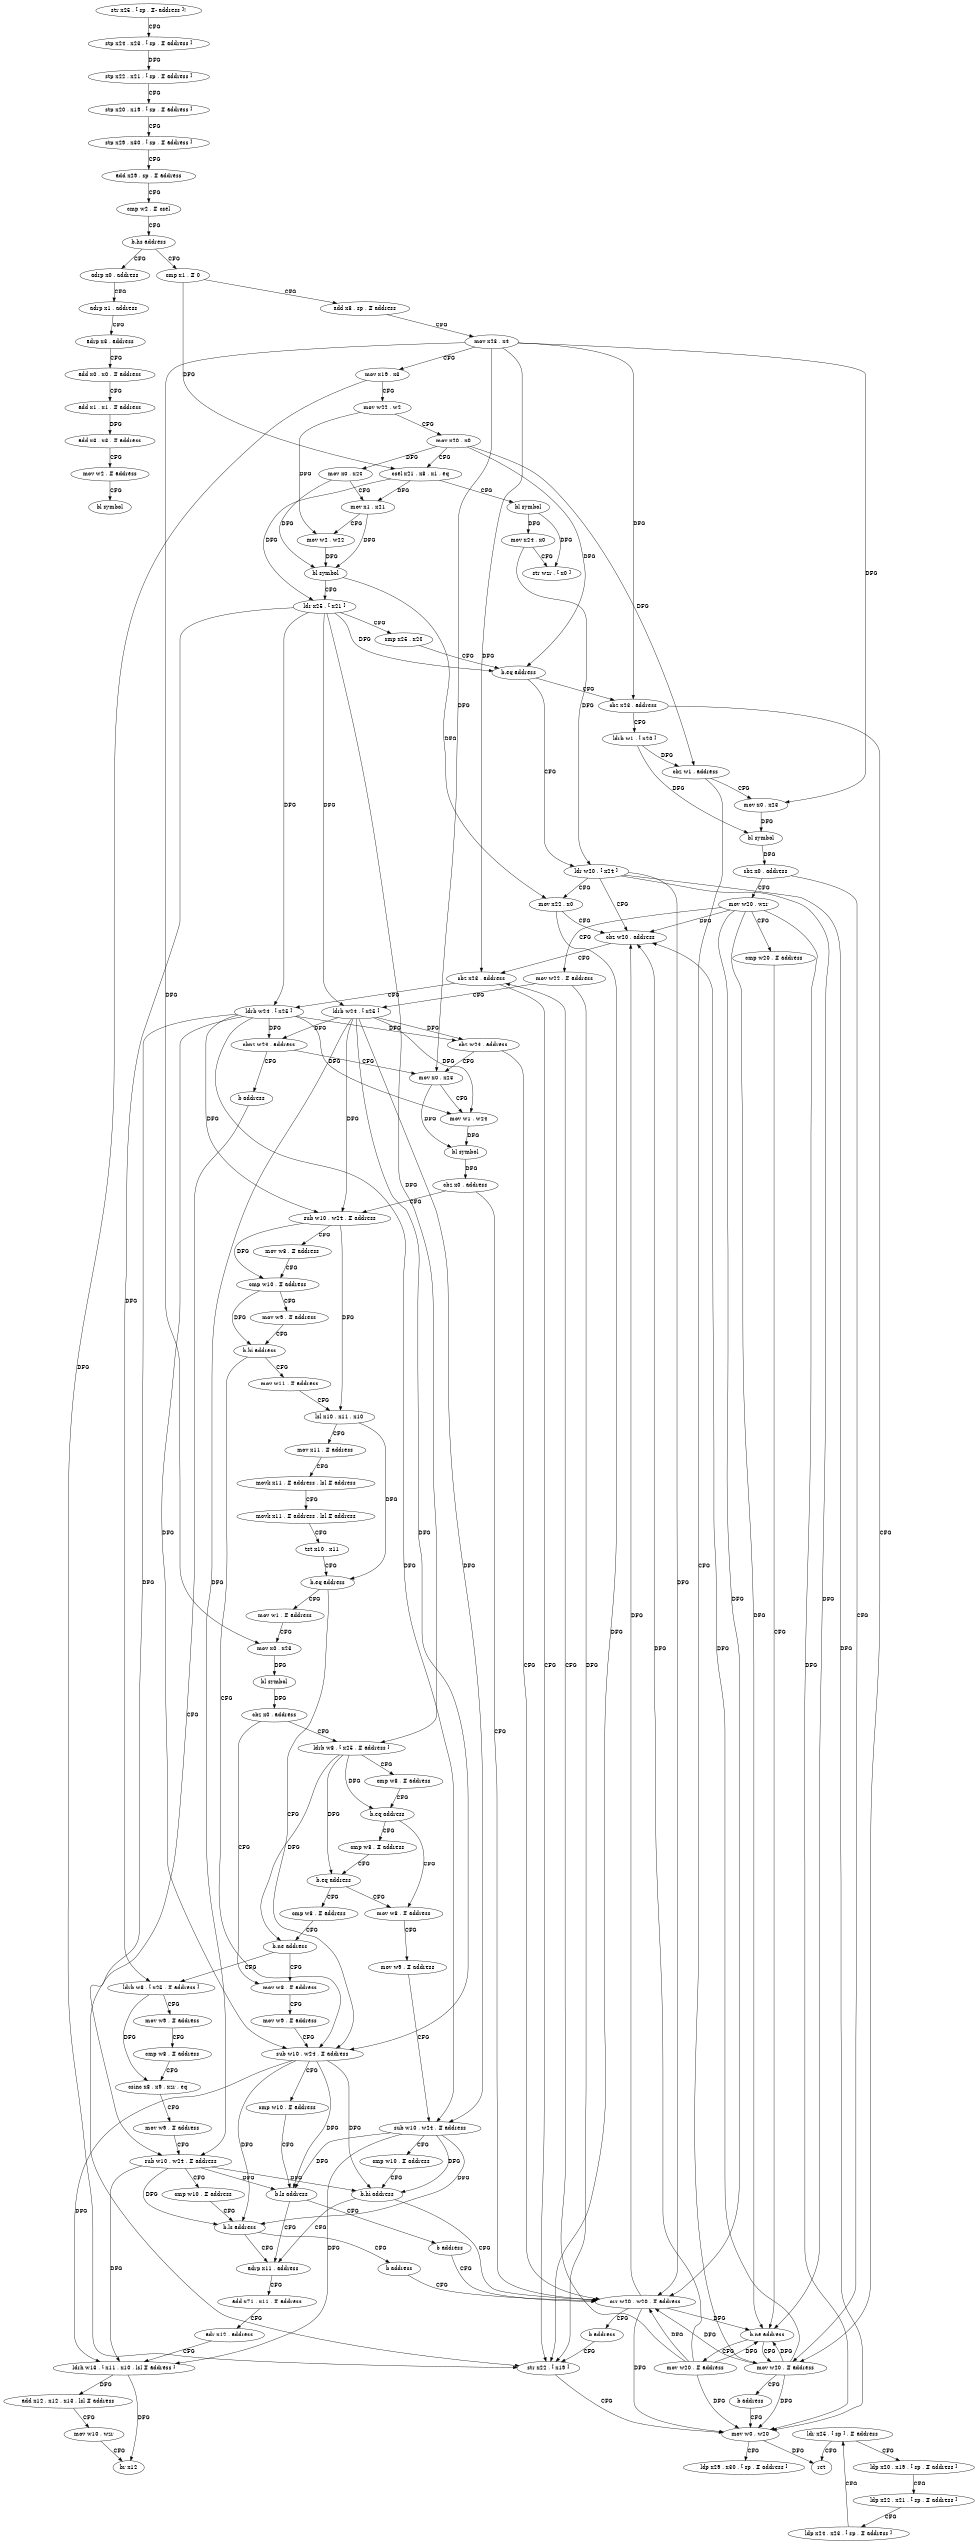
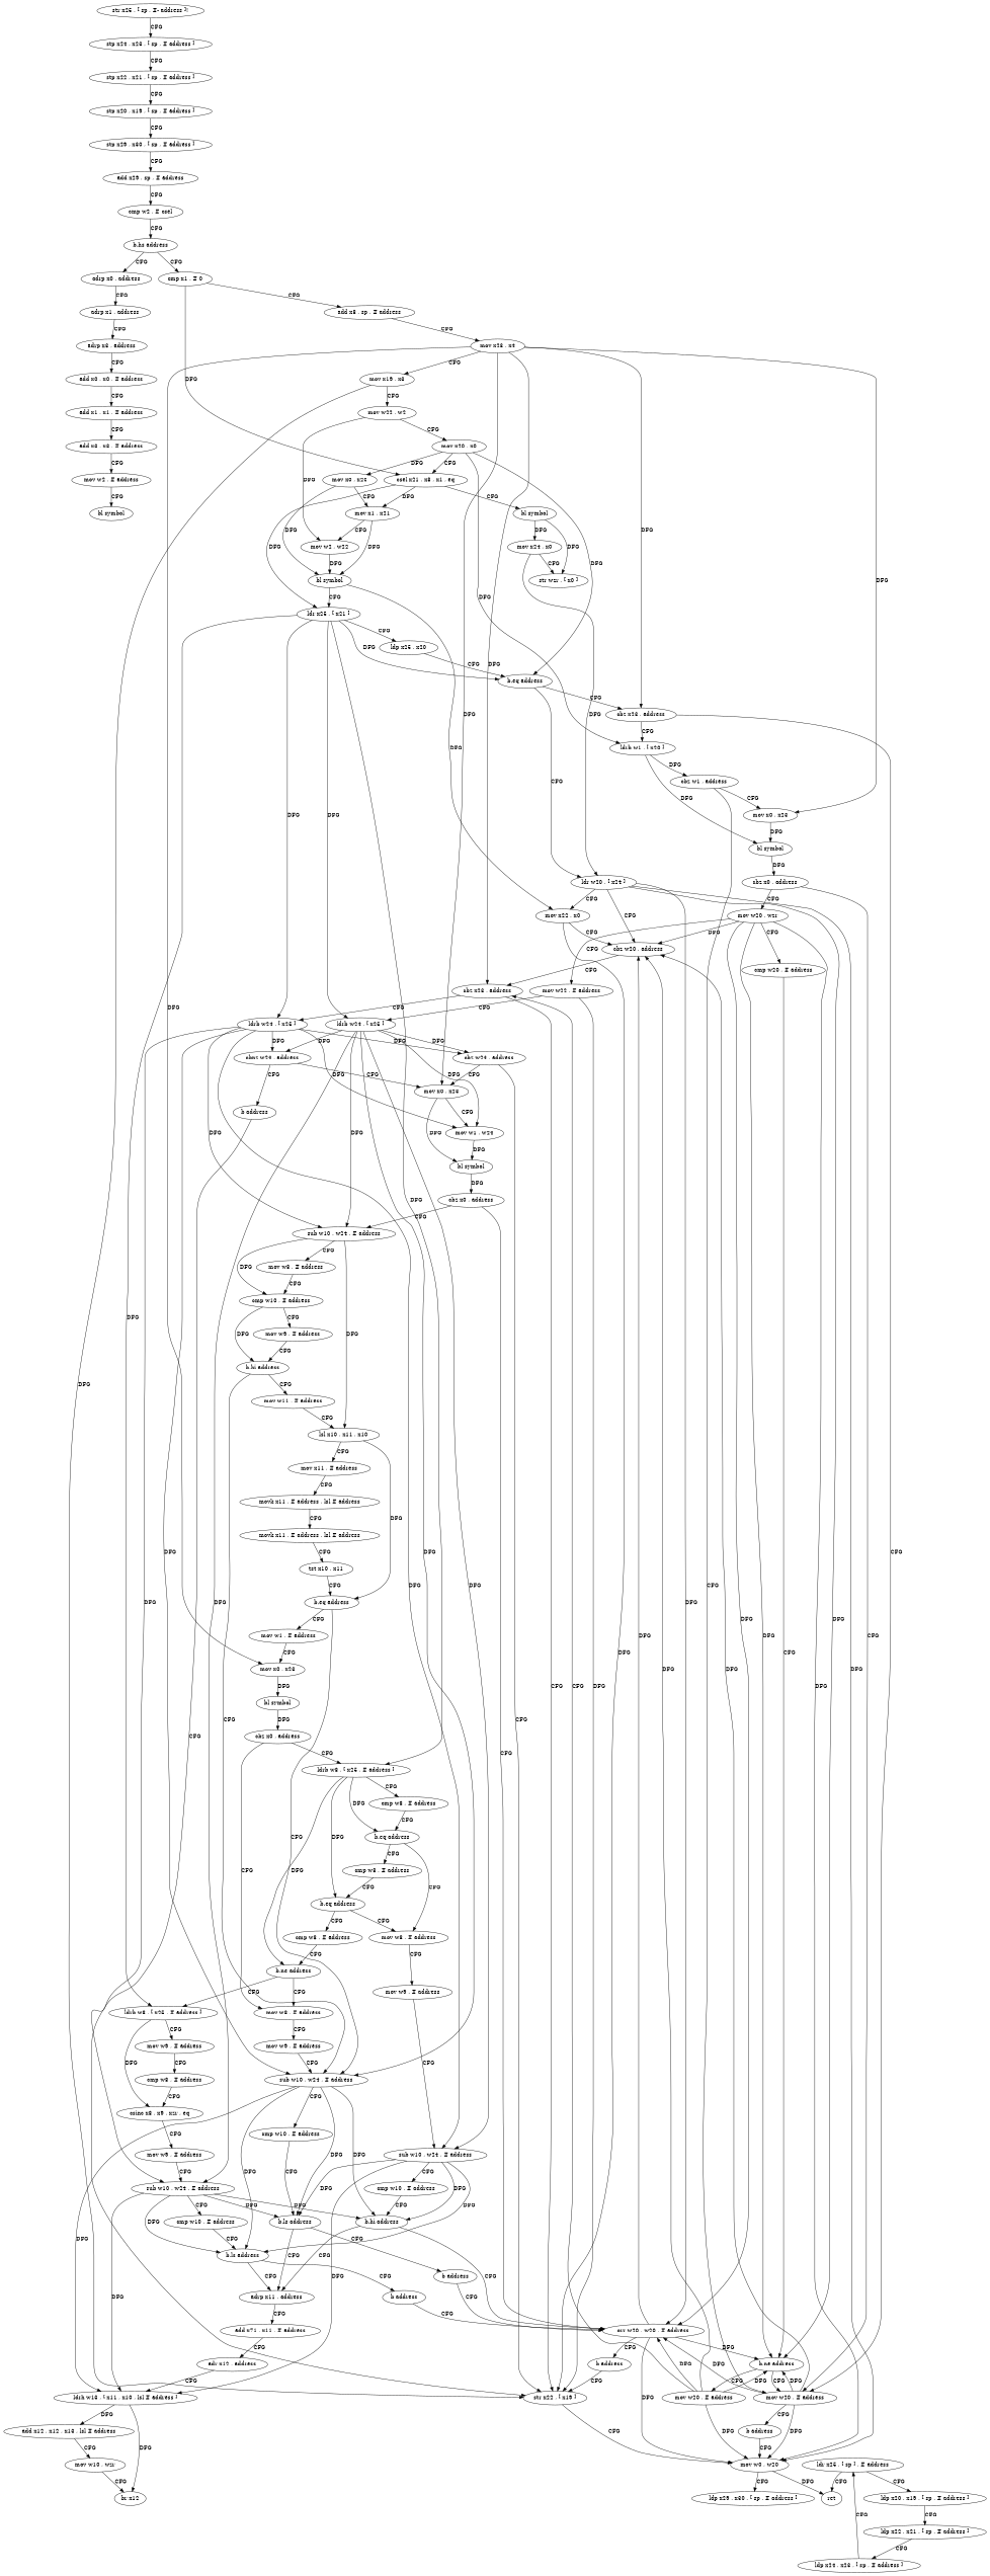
  digraph {
    n1 [label="str x25 , [ sp , #- address ]!"]
    n2 [label="stp x24 , x23 , [ sp , # address ]"]
    n3 [label="stp x22 , x21 , [ sp , # address ]"]
    n4 [label="stp x20 , x19 , [ sp , # address ]"]
    n5 [label="stp x29 , x30 , [ sp , # address ]"]
    n6 [label="add x29 , sp , # address"]
    n7 [label="cmp w2 , # csel"]
    n8 [label="b.hs address"]
    n9 [label="adrp x0 , address"]
    n10 [label="cmp x1 , # 0"]
    n11 [label="adrp x1 , address"]
    n12 [label="add x8 , sp , # address"]
    n13 [label="csel x21 , x8 , x1 , eq"]
    n14 [label="adrp x3 , address"]
    n15 [label="mov x23 , x4"]
    n16 [label="bl symbol"]
    n17 [label="mov x1 , x21"]
    n18 [label="ldr x25 , [ x21 ]"]
    n19 [label="add x0 , x0 , # address"]
    n20 [label="add x1 , x1 , # address"]
    n21 [label="add x3 , x3 , # address"]
    n22 [label="mov w2 , # address"]
    n23 [label="bl symbol"]
    n24 [label="mov x19 , x3"]
    n25 [label="cbz x23 , address"]
    n26 [label="cbz x23 , address"]
    n27 [label="mov x0 , x23"]
    n28 [label="mov x0 , x23"]
    n29 [label="mov x0 , x23"]
    n30 [label="mov w22 , w2"]
    n31 [label="str x22 , [ x19 ]"]
    n32 [label="ldrb w1 , [ x20 ]"]
    n33 [label="mov w20 , # address"]
    n34 [label="ldrb w24 , [ x25 ]"]
    n35 [label="bl symbol"]
    n36 [label="mov w1 , w24"]
    n37 [label="bl symbol"]
    n38 [label="bl symbol"]
    n39 [label="mov x20 , x0"]
    n40 [label="mov w2 , w22"]
    n41 [label="mov w0 , w20"]
    n42 [label="mov x0 , x20"]
    n43 [label="b.eq address"]
    n44 [label="bl symbol"]
    n45 [label="ldr w20 , [ x24 ]"]
    n46 [label="cbz w1 , address"]
    n47 [label="mov x24 , x0"]
    n48 [label="str wzr , [ x0 ]"]
-   n49 [label="cmp x25 , x20"]
+   n49 [label="ldp x25 , x20"]
    n50 [label="ldrb w24 , [ x25 ]"]
    n51 [label="ldrb w8 , [ x25 , # address ]"]
    n52 [label="ldrb w8 , [ x25 , # address ]"]
    n53 [label="mov x22 , x0"]
    n54 [label="cbz w20 , address"]
    n55 [label="b.ne address"]
    n56 [label="orr w20 , w20 , # address"]
    n57 [label="cbz w24 , address"]
    n58 [label="cbnz w24 , address"]
    n59 [label="sub w10 , w24 , # address"]
    n60 [label="sub w10 , w24 , # address"]
    n61 [label="sub w10 , w24 , # address"]
    n62 [label="sub w10 , w24 , # address"]
    n63 [label="cmp w8 , # address"]
    n64 [label="b.eq address"]
    n65 [label="b.eq address"]
    n66 [label="b.ne address"]
    n67 [label="mov w9 , # address"]
    n68 [label="csinc x8 , x9 , xzr , eq"]
    n69 [label="b address"]
    n70 [label="ldp x29 , x30 , [ sp , # address ]"]
    n71 [label=ret]
    n72 [label="mov w20 , # address"]
    n73 [label="b address"]
    n74 [label="cbz x0 , address"]
    n75 [label="cmp w20 , # address"]
    n76 [label="b address"]
    n77 [label="mov w8 , # address"]
    n78 [label="cmp w10 , # address"]
    n79 [label="lsl x10 , x11 , x10"]
    n80 [label="cmp w10 , # address"]
    n81 [label="b.ls address"]
    n82 [label="ldrh w13 , [ x11 , x10 , lsl # address ]"]
    n83 [label="b.hi address"]
    n84 [label="b.ls address"]
    n85 [label="cmp w10 , # address"]
    n86 [label="cmp w10 , # address"]
    n87 [label="ldp x20 , x19 , [ sp , # address ]"]
    n88 [label="ldp x22 , x21 , [ sp , # address ]"]
    n89 [label="ldp x24 , x23 , [ sp , # address ]"]
    n90 [label="ldr x25 , [ sp ] , # address"]
    n91 [label="mov w20 , wzr"]
    n92 [label="mov w22 , # address"]
    n93 [label="cbz x0 , address"]
    n94 [label="mov w9 , # address"]
    n95 [label="b.hi address"]
    n96 [label="mov x11 , # address"]
    n97 [label="b.eq address"]
    n98 [label="mov w11 , # address"]
    n99 [label="adrp x11 , address"]
    n100 [label="b address"]
    n101 [label="add x12 , x12 , x13 , lsl # address"]
    n102 [label="br x12"]
    n103 [label="b address"]
    n104 [label="add x71 , x11 , # address"]
    n105 [label="adr x12 , address"]
    n106 [label="movk x11 , # address , lsl # address"]
    n107 [label="mov w1 , # address"]
    n108 [label="movk x11 , # address , lsl # address"]
    n109 [label="tst x10 , x11"]
    n110 [label="mov w10 , wzr"]
    n111 [label="cbz x0 , address"]
    n112 [label="mov w8 , # address"]
    n113 [label="mov w9 , # address"]
    n114 [label="mov w8 , # address"]
    n115 [label="cmp w8 , # address"]
    n116 [label="cmp w8 , # address"]
    n117 [label="mov w9 , # address"]
    n118 [label="cmp w8 , # address"]
    n119 [label="mov w9 , # address"]
    n1 -> n2 [label=CFG]
-   n2 -> n3 [label=DFG]
+   n2 -> n3 [label=CFG]
    n3 -> n4 [label=CFG]
    n4 -> n5 [label=CFG]
    n5 -> n6 [label=CFG]
    n6 -> n7 [label=CFG]
    n7 -> n8 [label=CFG]
    n8 -> n9 [label=CFG]
    n8 -> n10 [label=CFG]
    n9 -> n11 [label=CFG]
    n10 -> n12 [label=CFG]
    n10 -> n13 [label=DFG]
    n11 -> n14 [label=CFG]
    n12 -> n15 [label=CFG]
    n13 -> n16 [label=CFG]
    n13 -> n17 [label=DFG]
    n13 -> n18 [label=DFG]
    n14 -> n19 [label=CFG]
    n15 -> n24 [label=CFG]
    n15 -> n25 [label=DFG]
    n15 -> n26 [label=DFG]
    n15 -> n27 [label=DFG]
    n15 -> n28 [label=DFG]
    n15 -> n29 [label=DFG]
    n16 -> n47 [label=DFG]
    n16 -> n48 [label=DFG]
    n17 -> n40 [label=CFG]
    n17 -> n44 [label=DFG]
    n18 -> n34 [label=DFG]
    n18 -> n43 [label=DFG]
    n18 -> n49 [label=CFG]
    n18 -> n50 [label=DFG]
    n18 -> n51 [label=DFG]
    n18 -> n52 [label=DFG]
    n19 -> n20 [label=CFG]
-   n20 -> n21 [label=DFG]
+   n20 -> n21 [label=CFG]
    n21 -> n22 [label=CFG]
    n22 -> n23 [label=CFG]
    n24 -> n30 [label=CFG]
    n24 -> n31 [label=DFG]
    n25 -> n32 [label=CFG]
    n25 -> n33 [label=CFG]
    n26 -> n31 [label=CFG]
    n26 -> n34 [label=CFG]
    n27 -> n35 [label=DFG]
    n28 -> n36 [label=CFG]
    n28 -> n37 [label=DFG]
    n29 -> n38 [label=DFG]
    n30 -> n39 [label=CFG]
    n30 -> n40 [label=DFG]
    n31 -> n41 [label=CFG]
    n32 -> n35 [label=DFG]
    n32 -> n46 [label=DFG]
    n33 -> n41 [label=DFG]
    n33 -> n54 [label=DFG]
    n33 -> n55 [label=DFG]
    n33 -> n56 [label=DFG]
    n33 -> n69 [label=CFG]
    n34 -> n36 [label=DFG]
    n34 -> n57 [label=DFG]
    n34 -> n58 [label=DFG]
    n34 -> n59 [label=DFG]
    n34 -> n60 [label=DFG]
    n34 -> n61 [label=DFG]
    n34 -> n62 [label=DFG]
    n35 -> n74 [label=DFG]
    n36 -> n37 [label=DFG]
    n37 -> n93 [label=DFG]
    n38 -> n111 [label=DFG]
    n39 -> n13 [label=CFG]
-   n39 -> n46 [label=DFG]
+   n39 -> n32 [label=DFG]
    n39 -> n42 [label=DFG]
    n39 -> n43 [label=DFG]
    n40 -> n44 [label=DFG]
    n41 -> n70 [label=CFG]
    n41 -> n71 [label=DFG]
    n42 -> n17 [label=CFG]
    n42 -> n44 [label=DFG]
    n43 -> n25 [label=CFG]
    n43 -> n45 [label=CFG]
    n44 -> n18 [label=CFG]
    n44 -> n53 [label=DFG]
    n45 -> n41 [label=DFG]
    n45 -> n53 [label=CFG]
    n45 -> n54 [label=CFG]
    n45 -> n55 [label=DFG]
    n45 -> n56 [label=DFG]
    n46 -> n27 [label=CFG]
    n46 -> n33 [label=CFG]
    n47 -> n45 [label=DFG]
    n47 -> n48 [label=CFG]
    n49 -> n43 [label=CFG]
    n50 -> n36 [label=DFG]
    n50 -> n57 [label=DFG]
    n50 -> n58 [label=DFG]
    n50 -> n59 [label=DFG]
    n50 -> n60 [label=DFG]
    n50 -> n61 [label=DFG]
    n50 -> n62 [label=DFG]
    n51 -> n63 [label=CFG]
    n51 -> n64 [label=DFG]
    n51 -> n65 [label=DFG]
    n51 -> n66 [label=DFG]
    n52 -> n67 [label=CFG]
    n52 -> n68 [label=DFG]
    n53 -> n31 [label=DFG]
    n53 -> n54 [label=CFG]
    n54 -> n26 [label=CFG]
    n55 -> n33 [label=CFG]
    n55 -> n72 [label=CFG]
    n56 -> n41 [label=DFG]
    n56 -> n54 [label=DFG]
    n56 -> n55 [label=DFG]
    n56 -> n73 [label=CFG]
    n57 -> n28 [label=CFG]
-   n57 -> n56 [label=CFG]
+   n57 -> n31 [label=CFG]
    n58 -> n28 [label=CFG]
    n58 -> n76 [label=CFG]
    n59 -> n77 [label=CFG]
    n59 -> n78 [label=DFG]
    n59 -> n79 [label=DFG]
    n60 -> n80 [label=CFG]
    n60 -> n81 [label=DFG]
    n60 -> n82 [label=DFG]
    n60 -> n83 [label=DFG]
    n60 -> n84 [label=DFG]
    n61 -> n81 [label=DFG]
    n61 -> n82 [label=DFG]
    n61 -> n83 [label=DFG]
    n61 -> n84 [label=DFG]
    n61 -> n85 [label=CFG]
    n62 -> n81 [label=DFG]
    n62 -> n82 [label=DFG]
    n62 -> n83 [label=DFG]
    n62 -> n84 [label=DFG]
    n62 -> n86 [label=CFG]
    n63 -> n64 [label=CFG]
    n64 -> n114 [label=CFG]
    n64 -> n115 [label=CFG]
    n65 -> n114 [label=CFG]
    n65 -> n116 [label=CFG]
    n66 -> n52 [label=CFG]
    n66 -> n112 [label=CFG]
    n67 -> n118 [label=CFG]
    n68 -> n119 [label=CFG]
    n69 -> n41 [label=CFG]
    n72 -> n26 [label=CFG]
    n72 -> n41 [label=DFG]
    n72 -> n54 [label=DFG]
    n72 -> n55 [label=DFG]
    n72 -> n56 [label=DFG]
    n73 -> n31 [label=CFG]
    n74 -> n33 [label=CFG]
    n74 -> n91 [label=CFG]
    n75 -> n55 [label=CFG]
    n76 -> n31 [label=CFG]
    n77 -> n78 [label=CFG]
    n78 -> n94 [label=CFG]
    n78 -> n95 [label=DFG]
    n79 -> n96 [label=CFG]
    n79 -> n97 [label=DFG]
    n80 -> n81 [label=CFG]
    n81 -> n99 [label=CFG]
    n81 -> n100 [label=CFG]
    n82 -> n101 [label=DFG]
    n82 -> n102 [label=DFG]
    n83 -> n56 [label=CFG]
    n83 -> n99 [label=CFG]
    n84 -> n99 [label=CFG]
    n84 -> n103 [label=CFG]
    n85 -> n83 [label=CFG]
    n86 -> n84 [label=CFG]
    n87 -> n88 [label=CFG]
    n88 -> n89 [label=CFG]
    n89 -> n90 [label=CFG]
    n90 -> n71 [label=CFG]
    n90 -> n87 [label=CFG]
    n91 -> n41 [label=DFG]
    n91 -> n54 [label=DFG]
    n91 -> n55 [label=DFG]
    n91 -> n56 [label=DFG]
    n91 -> n75 [label=CFG]
    n91 -> n92 [label=CFG]
    n92 -> n31 [label=DFG]
    n92 -> n50 [label=CFG]
    n93 -> n56 [label=CFG]
    n93 -> n59 [label=CFG]
    n94 -> n95 [label=CFG]
    n95 -> n60 [label=CFG]
    n95 -> n98 [label=CFG]
    n96 -> n106 [label=CFG]
    n97 -> n60 [label=CFG]
    n97 -> n107 [label=CFG]
    n98 -> n79 [label=CFG]
    n99 -> n104 [label=CFG]
    n100 -> n56 [label=CFG]
    n101 -> n110 [label=CFG]
    n103 -> n56 [label=CFG]
    n104 -> n105 [label=CFG]
    n105 -> n82 [label=CFG]
    n106 -> n108 [label=CFG]
    n107 -> n29 [label=CFG]
    n108 -> n109 [label=CFG]
    n109 -> n97 [label=CFG]
    n110 -> n102 [label=CFG]
    n111 -> n51 [label=CFG]
    n111 -> n112 [label=CFG]
    n112 -> n113 [label=CFG]
    n113 -> n60 [label=CFG]
    n114 -> n117 [label=CFG]
    n115 -> n65 [label=CFG]
    n116 -> n66 [label=CFG]
    n117 -> n61 [label=CFG]
    n118 -> n68 [label=CFG]
    n119 -> n62 [label=CFG]
  }
